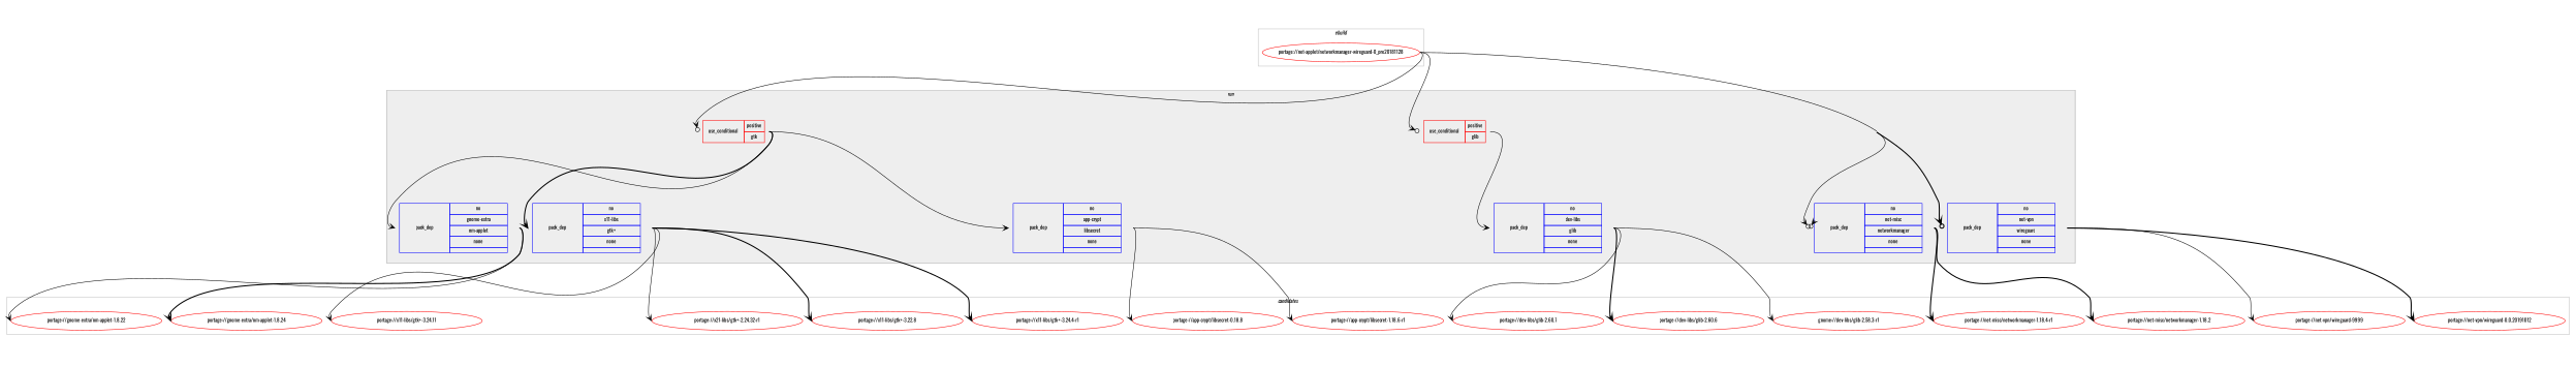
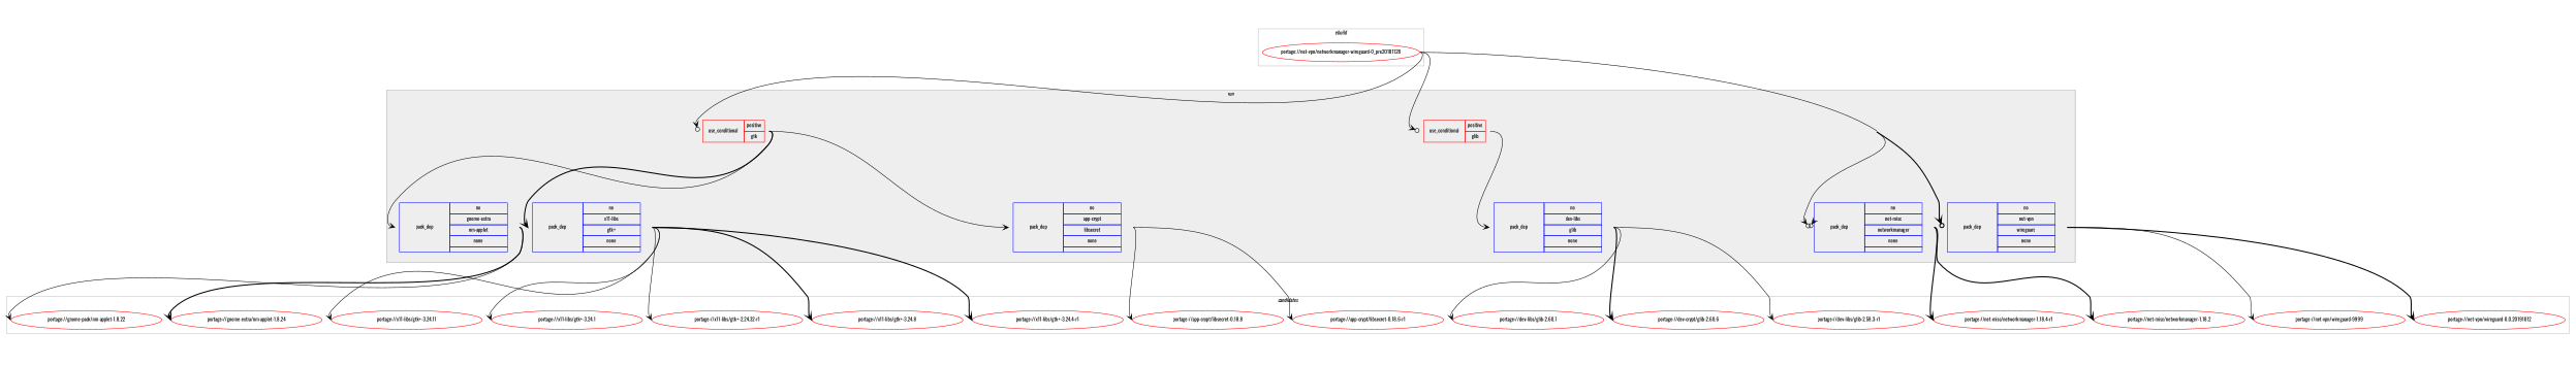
  digraph {
    compound=true
    concentrate=true
    fontname=Oswald
    fontsize=10
    newrank=true
    rankdir=TB
    ranksep=1.5
    node [color=red fontname=Oswald fontsize=10]
    edge [arrowhead=vee fontname=Oswald headport=w style=solid tailport=e weight=100]
-   n1 [label="portage://net-applet/networkmanager-wireguard-0_pre20181128" width=4]
+   n1 [label="portage://net-vpn/networkmanager-wireguard-0_pre20181128" width=4]
    n2 [color=blue label=<<TABLE BORDER="0" CELLBORDER="1" CELLSPACING="0" CELLPADDING="4" WIDTH="220"><TR><TD ROWSPAN="6" CELLPADDING="30">pack_dep</TD></TR><TR><TD WIDTH="110">no</TD></TR><TR><TD>dev-libs</TD></TR><TR><TD>glib</TD></TR><TR><TD>none</TD></TR><TR><TD></TD></TR></TABLE>> shape=none]
    n3 [label=<<TABLE BORDER="0" CELLBORDER="1" CELLSPACING="0" CELLPADDING="4"><TR><TD ROWSPAN="3" CELLPADDING="10">use_conditional</TD></TR><TR><TD>positive</TD></TR><TR><TD>glib</TD></TR></TABLE>> shape=none]
    n4 [color=blue label=<<TABLE BORDER="0" CELLBORDER="1" CELLSPACING="0" CELLPADDING="4" WIDTH="220"><TR><TD ROWSPAN="6" CELLPADDING="30">pack_dep</TD></TR><TR><TD WIDTH="110">no</TD></TR><TR><TD>app-crypt</TD></TR><TR><TD>libsecret</TD></TR><TR><TD>none</TD></TR><TR><TD></TD></TR></TABLE>> shape=none]
    n5 [color=blue label=<<TABLE BORDER="0" CELLBORDER="1" CELLSPACING="0" CELLPADDING="4" WIDTH="220"><TR><TD ROWSPAN="6" CELLPADDING="30">pack_dep</TD></TR><TR><TD WIDTH="110">no</TD></TR><TR><TD>gnome-extra</TD></TR><TR><TD>nm-applet</TD></TR><TR><TD>none</TD></TR><TR><TD></TD></TR></TABLE>> shape=none]
    n6 [color=blue label=<<TABLE BORDER="0" CELLBORDER="1" CELLSPACING="0" CELLPADDING="4" WIDTH="220"><TR><TD ROWSPAN="6" CELLPADDING="30">pack_dep</TD></TR><TR><TD WIDTH="110">no</TD></TR><TR><TD>x11-libs</TD></TR><TR><TD>gtk+</TD></TR><TR><TD>none</TD></TR><TR><TD></TD></TR></TABLE>> shape=none]
    n7 [label=<<TABLE BORDER="0" CELLBORDER="1" CELLSPACING="0" CELLPADDING="4"><TR><TD ROWSPAN="3" CELLPADDING="10">use_conditional</TD></TR><TR><TD>positive</TD></TR><TR><TD>gtk</TD></TR></TABLE>> shape=none]
    n8 [color=blue label=<<TABLE BORDER="0" CELLBORDER="1" CELLSPACING="0" CELLPADDING="4" WIDTH="220"><TR><TD ROWSPAN="6" CELLPADDING="30">pack_dep</TD></TR><TR><TD WIDTH="110">no</TD></TR><TR><TD>net-misc</TD></TR><TR><TD>networkmanager</TD></TR><TR><TD>none</TD></TR><TR><TD></TD></TR></TABLE>> shape=none]
    n9 [color=blue label=<<TABLE BORDER="0" CELLBORDER="1" CELLSPACING="0" CELLPADDING="4" WIDTH="220"><TR><TD ROWSPAN="6" CELLPADDING="30">pack_dep</TD></TR><TR><TD WIDTH="110">no</TD></TR><TR><TD>net-vpn</TD></TR><TR><TD>wireguard</TD></TR><TR><TD>none</TD></TR><TR><TD></TD></TR></TABLE>> shape=none]
-   n10 [label="gnome://dev-libs/glib-2.58.3-r1" width=4]
-   n11 [label="portage://dev-libs/glib-2.60.6" width=4]
+   n10 [label="portage://dev-libs/glib-2.58.3-r1" width=4]
+   n11 [label="portage://dev-crypt/glib-2.60.6" width=4]
    n12 [label="portage://dev-libs/glib-2.60.7" width=4]
-   n13 [label="portage://app-crypt/libsecret-1.18.6-r1" width=4]
+   n13 [label="portage://app-crypt/libsecret-0.18.6-r1" width=4]
    n14 [label="portage://app-crypt/libsecret-0.18.8" width=4]
-   n15 [label="portage://gnome-extra/nm-applet-1.8.22" width=4]
+   n15 [label="portage://gnome-pack/nm-applet-1.8.22" width=4]
    n16 [label="portage://gnome-extra/nm-applet-1.8.24" width=4]
-   n17 [label="portage://x21-libs/gtk+-2.24.32-r1" width=4]
+   n17 [label="portage://x11-libs/gtk+-2.24.32-r1" width=4]
+   n18 [label="portage://x11-libs/gtk+-3.24.1" width=4]
    n19 [label="portage://x11-libs/gtk+-3.24.11" width=4]
    n20 [label="portage://x11-libs/gtk+-3.24.4-r1" width=4]
-   n21 [label="portage://x11-libs/gtk+-3.22.8" width=4]
+   n21 [label="portage://x11-libs/gtk+-3.24.8" width=4]
    n22 [label="portage://net-misc/networkmanager-1.18.2" width=4]
    n23 [label="portage://net-misc/networkmanager-1.18.4-r1" width=4]
    n24 [label="portage://net-vpn/wireguard-0.0.20191012" width=4]
    n25 [label="portage://net-vpn/wireguard-9999" width=4]
    subgraph cluster_1 {
      color=gray
      label=<<i>ebuild</i>>
      rank=same
      n1
    }
    subgraph cluster_2 {
      color=gray
      label=<<i>dependencies</i>>
      subgraph cluster_3 {
        color=gray
        fillcolor="#eeeeee"
        label=<<i>compile</i>>
        style=filled
      }
      subgraph cluster_4 {
        color=gray
        fillcolor="#eeeeee"
        label=<<i>compile and run</i>>
        style=filled
        subgraph sub_5 {
          color=gray
          fillcolor="#eeeeee"
          label=<<i>compile and run</i>>
          style=filled
          n3
          subgraph sub_6 {
            color=gray
            fillcolor="#eeeeee"
            label=<<i>compile and run</i>>
            style=filled
            n2
          }
        }
        subgraph sub_7 {
          color=gray
          fillcolor="#eeeeee"
          label=<<i>compile and run</i>>
          style=filled
          n7
          subgraph sub_8 {
            color=gray
            fillcolor="#eeeeee"
            label=<<i>compile and run</i>>
            style=filled
            n4
          }
          subgraph sub_9 {
            color=gray
            fillcolor="#eeeeee"
            label=<<i>compile and run</i>>
            style=filled
            n5
          }
          subgraph sub_10 {
            color=gray
            fillcolor="#eeeeee"
            label=<<i>compile and run</i>>
            style=filled
            n6
          }
        }
        subgraph sub_11 {
          color=gray
          fillcolor="#eeeeee"
          label=<<i>compile and run</i>>
          style=filled
          n8
        }
        subgraph sub_12 {
          color=gray
          fillcolor="#eeeeee"
          label=<<i>compile and run</i>>
          style=filled
          n9
        }
      }
      subgraph cluster_13 {
        color=gray
        fillcolor="#eeeeee"
        label=<<i>run</i>>
        style=filled
      }
    }
    subgraph cluster_14 {
      color=gray
      label=<<i>candidates</i>>
      rank=same
      subgraph sub_15 {
        color=black
        label=<<i>candidates</i>>
        nodesep=1
        rank=same
        n10
        n11
        n12
      }
      subgraph sub_16 {
        color=black
        label=<<i>candidates</i>>
        nodesep=1
        rank=same
        n13
        n14
      }
      subgraph sub_17 {
        color=black
        label=<<i>candidates</i>>
        nodesep=1
        rank=same
        n15
        n16
      }
      subgraph sub_18 {
        color=black
        label=<<i>candidates</i>>
        nodesep=1
        rank=same
        n17
+       n18
        n19
        n20
        n21
      }
      subgraph sub_19 {
        color=black
        label=<<i>candidates</i>>
        nodesep=1
        rank=same
        n22
        n23
      }
      subgraph sub_20 {
        color=black
        label=<<i>candidates</i>>
        nodesep=1
        rank=same
        n24
        n25
      }
    }
    n1 -> n3 [arrowhead=odotvee weight=20]
    n1 -> n7 [arrowhead=odotvee weight=20]
    n1 -> n8 [arrowhead=odotvee weight=20]
    n1 -> n9 [arrowhead=odotvee style=bold weight=20]
    n2 -> n10
    n2 -> n11 [style=bold]
    n2 -> n12
    n3 -> n2 [weight=20]
    n4 -> n13
    n4 -> n14
    n5 -> n15
    n5 -> n16 [style=bold]
    n6 -> n17
+   n6 -> n18
    n6 -> n19
    n6 -> n20 [style=bold]
    n6 -> n21 [style=bold]
    n7 -> n4 [weight=20]
    n7 -> n5 [weight=20]
    n7 -> n6 [style=bold weight=20]
    n8 -> n22 [style=bold]
    n8 -> n23 [style=bold]
    n9 -> n24 [style=bold]
    n9 -> n25
  }
